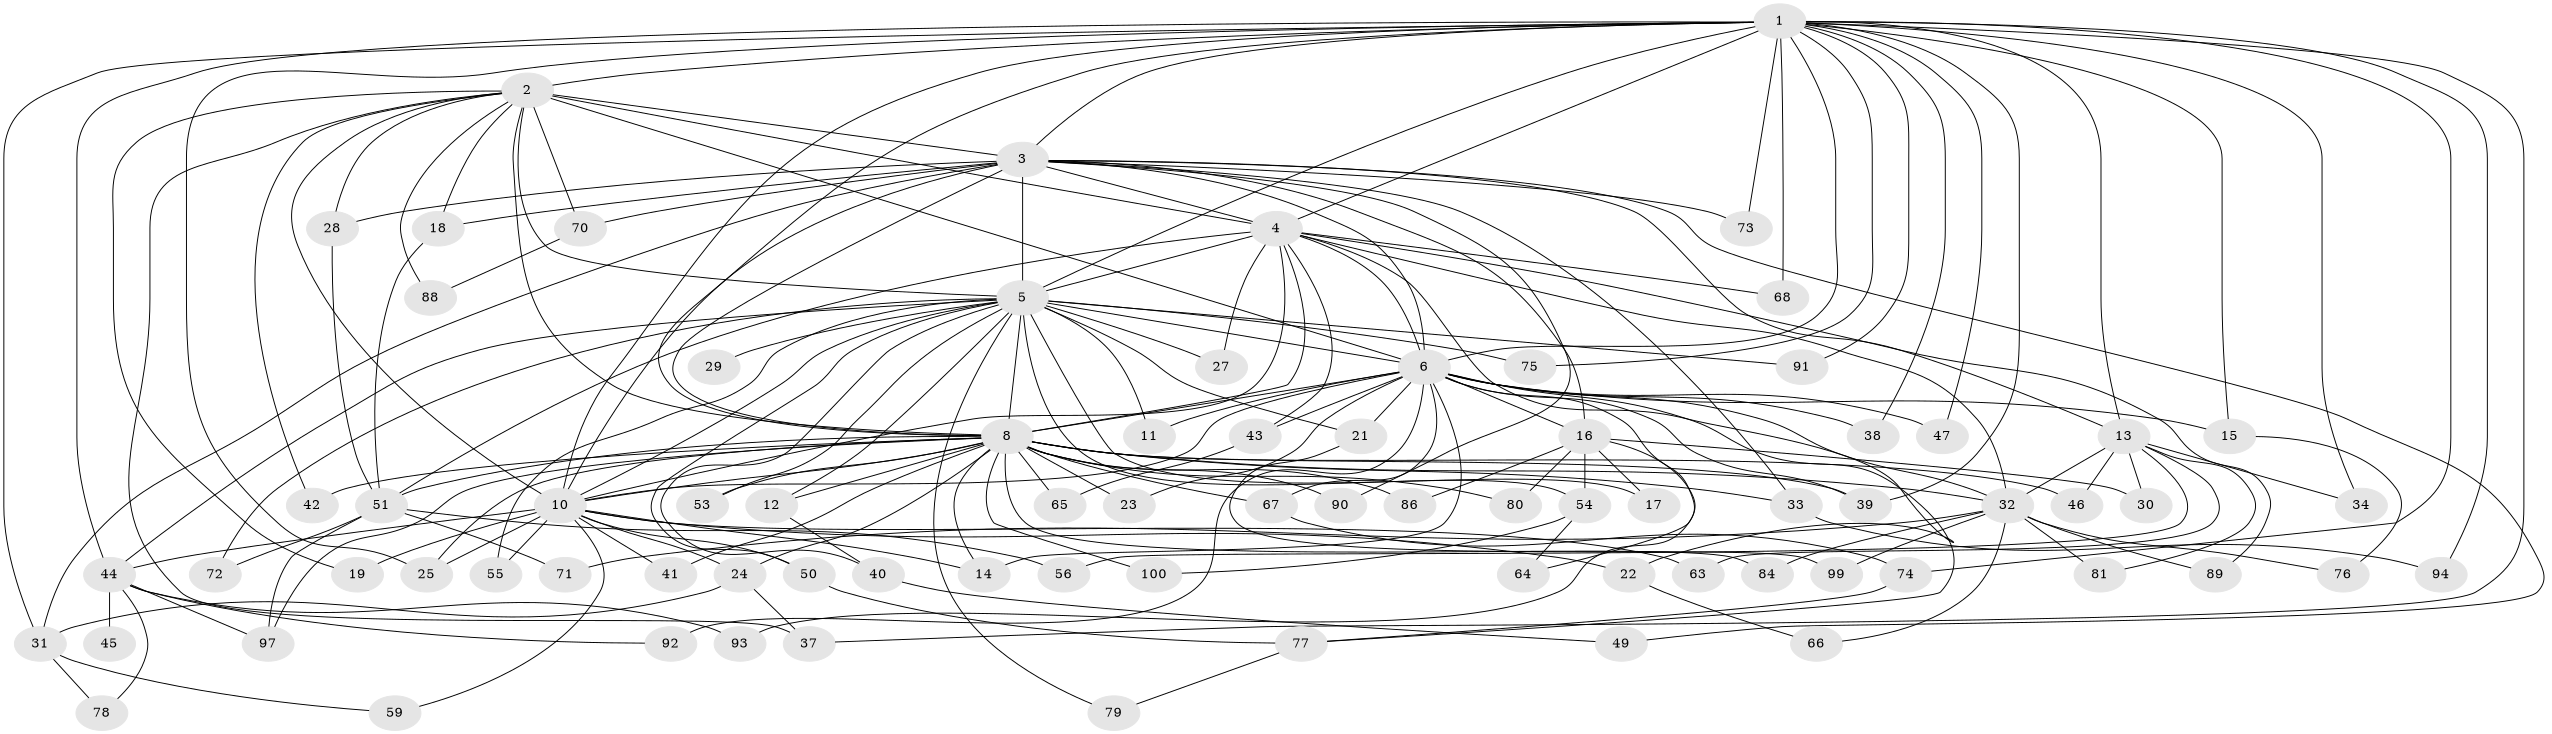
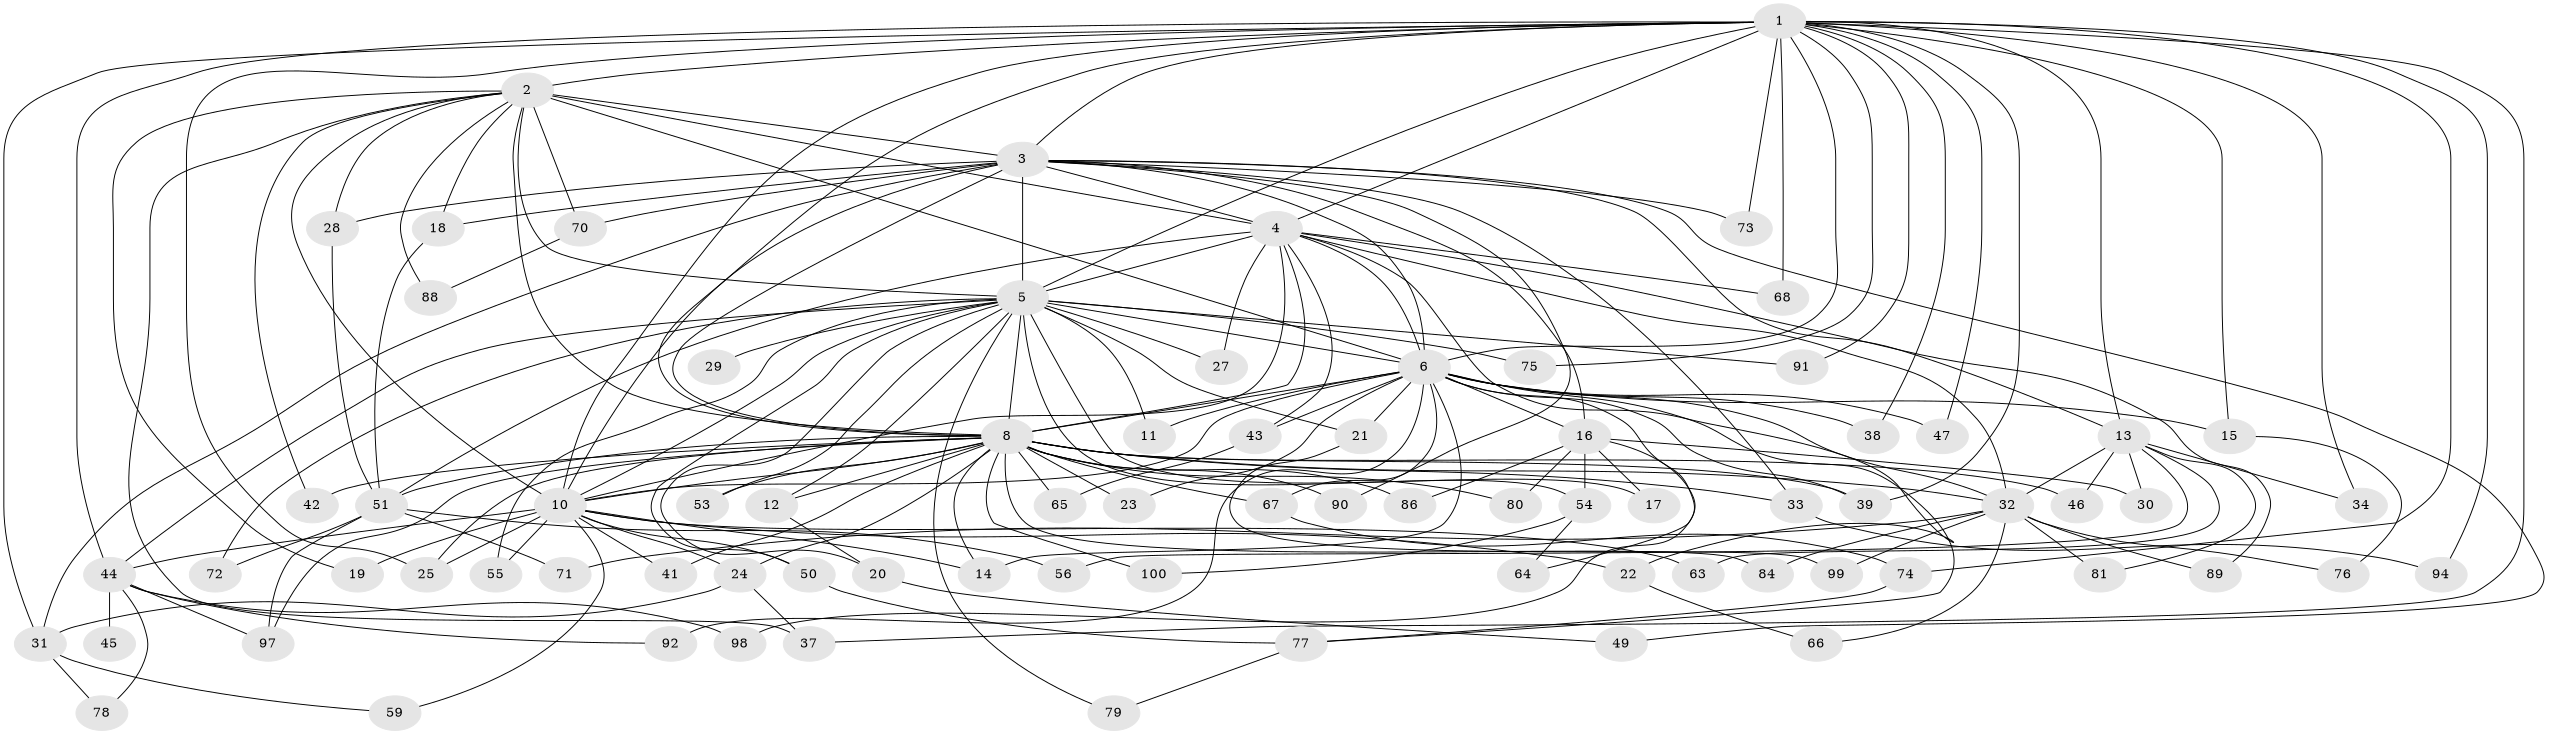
  graph {
    node [color=gray90 style=filled]
    1 [super="+62"]
    2 [super="+26"]
    3 [super="+9"]
    4 [super="+95"]
    5 [super="+7"]
    6 [super="+85"]
    8 [super="+58"]
    10 [super="+36"]
    13 [super="+57"]
    15
    25
    31 [super="+93"]
    34
    37 [super="+87"]
    38
    39 [super="+82"]
    n17 [label=47]
    44 [super="+48"]
    68
    73
    74
    75
    91
    94
    18 [super="+35"]
    19
    28 [super="+60"]
    42
    70
    88
    16 [super="+47"]
    33
    49
    90
    22
    27
    32 [super="+52"]
    43
    51 [super="+61"]
    89
    11
    12
    17
-   20 [label=40]
+   20
    21
    29
    50
    53
    54
    55
    72
    79
    14 [super="+69"]
    23
    64
    67 [super="+96"]
    77 [super="+83"]
    92
    24
    41
    46
    65
    80
    84
    86
    100
    97
    59
    63
    30
    56
    81
    76
    78
    45
-   98 [label=93]
+   98
    66
    99
    71
    1 -- 2 [weight=2]
    1 -- 3 [weight=2]
    1 -- 4
    1 -- 5 [weight=2]
    1 -- 6
    1 -- 8
    1 -- 10
    1 -- 13
    1 -- 15
    1 -- 25
    1 -- 31
    1 -- 34
    1 -- 37
    1 -- 38
    1 -- 39
    1 -- n17
    1 -- 44
    1 -- 68
    1 -- 73
    1 -- 74
    1 -- 75
    1 -- 91
    1 -- 94
    2 -- 3 [weight=2]
    2 -- 4
    2 -- 5 [weight=3]
    2 -- 6
    2 -- 8
    2 -- 10
    2 -- 37
    2 -- 18 [weight=2]
    2 -- 19
    2 -- 28
    2 -- 42
    2 -- 70
    2 -- 88
    3 -- 4 [weight=2]
    3 -- 5 [weight=4]
    3 -- 6 [weight=2]
    3 -- 8 [weight=2]
    3 -- 10 [weight=2]
    3 -- 13
    3 -- 31
    3 -- 73
    3 -- 18
    3 -- 28
    3 -- 70
    3 -- 16
    3 -- 33
    3 -- 49
    3 -- 90
    4 -- 5 [weight=2]
    4 -- 6
    4 -- 8
    4 -- 10
    4 -- 68
    4 -- 22
    4 -- 27
    4 -- 32
    4 -- 43
    4 -- 51
    4 -- 89
    5 -- 6 [weight=2]
    5 -- 8 [weight=2]
    5 -- 10 [weight=3]
    5 -- 44
    5 -- 75
    5 -- 91
    5 -- 27
    5 -- 11
    5 -- 12
    5 -- 17
    5 -- 20
    5 -- 21
    5 -- 29 [weight=2]
    5 -- 50
    5 -- 53
    5 -- 54
    5 -- 55
    5 -- 72
    5 -- 79
    6 -- 8
    6 -- 10
    6 -- 15
    6 -- 38
    6 -- 39
    6 -- n17 [weight=2]
    6 -- 16 [weight=2]
    6 -- 32
    6 -- 43
    6 -- 11
    6 -- 21
    6 -- 14
    6 -- 23
    6 -- 64
    6 -- 67 [weight=2]
    6 -- 77
    6 -- 92
    8 -- 10
    8 -- 25
    8 -- 39
    8 -- 42
    8 -- 33
    8 -- 90
    8 -- 32
    8 -- 51
    8 -- 12
    8 -- 53
    8 -- 14
    8 -- 23
    8 -- 67
    8 -- 24
    8 -- 41
    8 -- 46
    8 -- 65
    8 -- 80
    8 -- 84
    8 -- 86
    8 -- 100
    8 -- 97
    10 -- 25
    10 -- 44
    10 -- 19
    10 -- 22
    10 -- 50
    10 -- 55
    10 -- 14
    10 -- 24
    10 -- 41
    10 -- 59
    10 -- 63
    13 -- 34
    13 -- 32
    13 -- 46
    13 -- 63
    13 -- 30
    13 -- 56
    13 -- 81
    15 -- 76
    31 -- 59
    31 -- 78
    44 -- 92
    44 -- 97
    44 -- 78
    44 -- 45
    44 -- 98
    74 -- 77
    18 -- 51
    28 -- 51
    70 -- 88
    16 -- 17
    16 -- 54
    16 -- 80
    16 -- 86
    16 -- 30
    16 -- 98
    33 -- 94
    22 -- 66
    32 -- 89
    32 -- 84
    32 -- 81
    32 -- 76
    32 -- 66
    32 -- 99
    32 -- 71
    43 -- 65
    51 -- 72
    51 -- 97
    51 -- 56
    51 -- 71
    12 -- 20
    20 -- 49
    21 -- 99
    50 -- 77
    54 -- 64
    54 -- 100
    67 -- 74
    77 -- 79
    24 -- 31
    24 -- 37
  }
